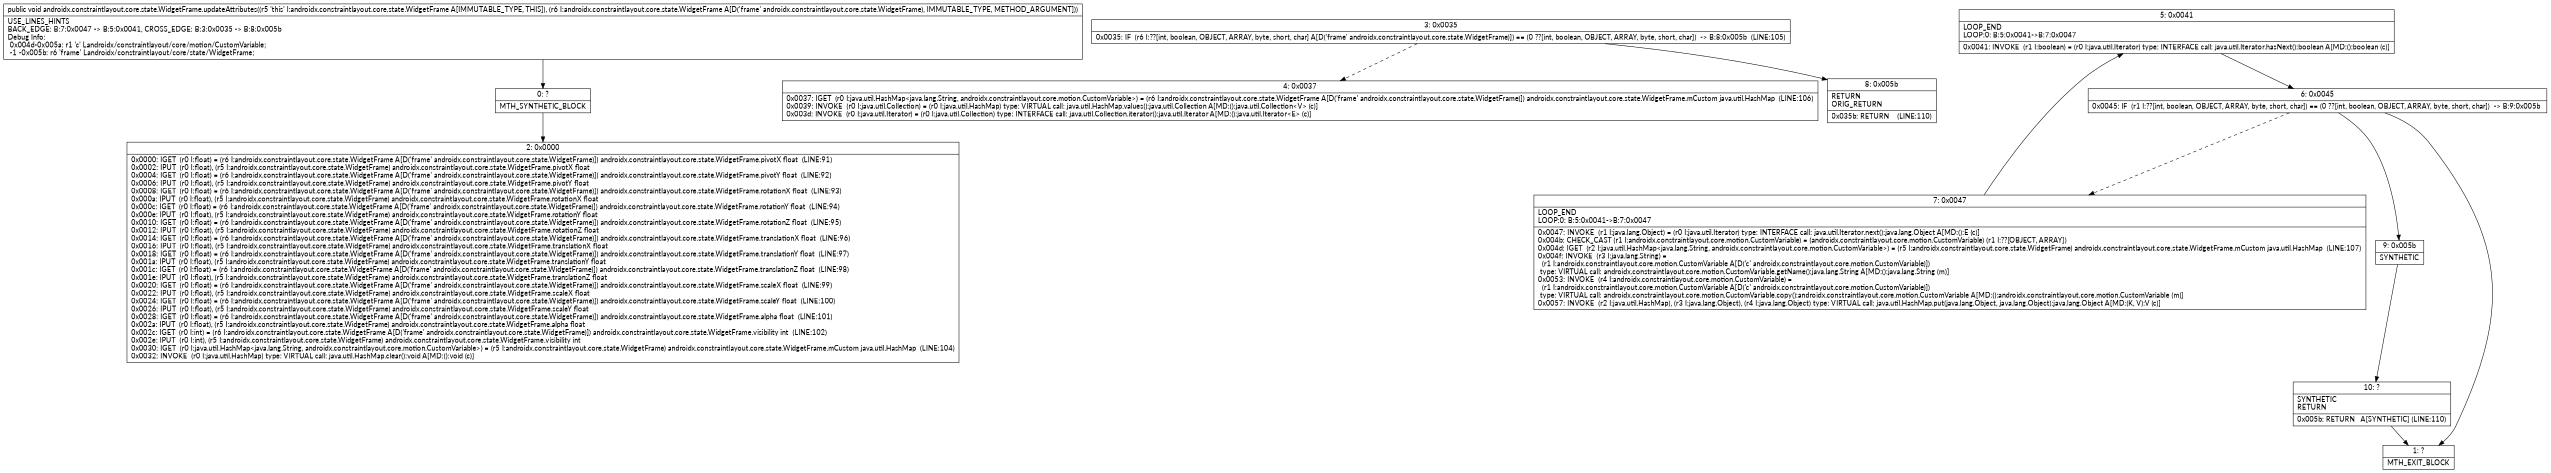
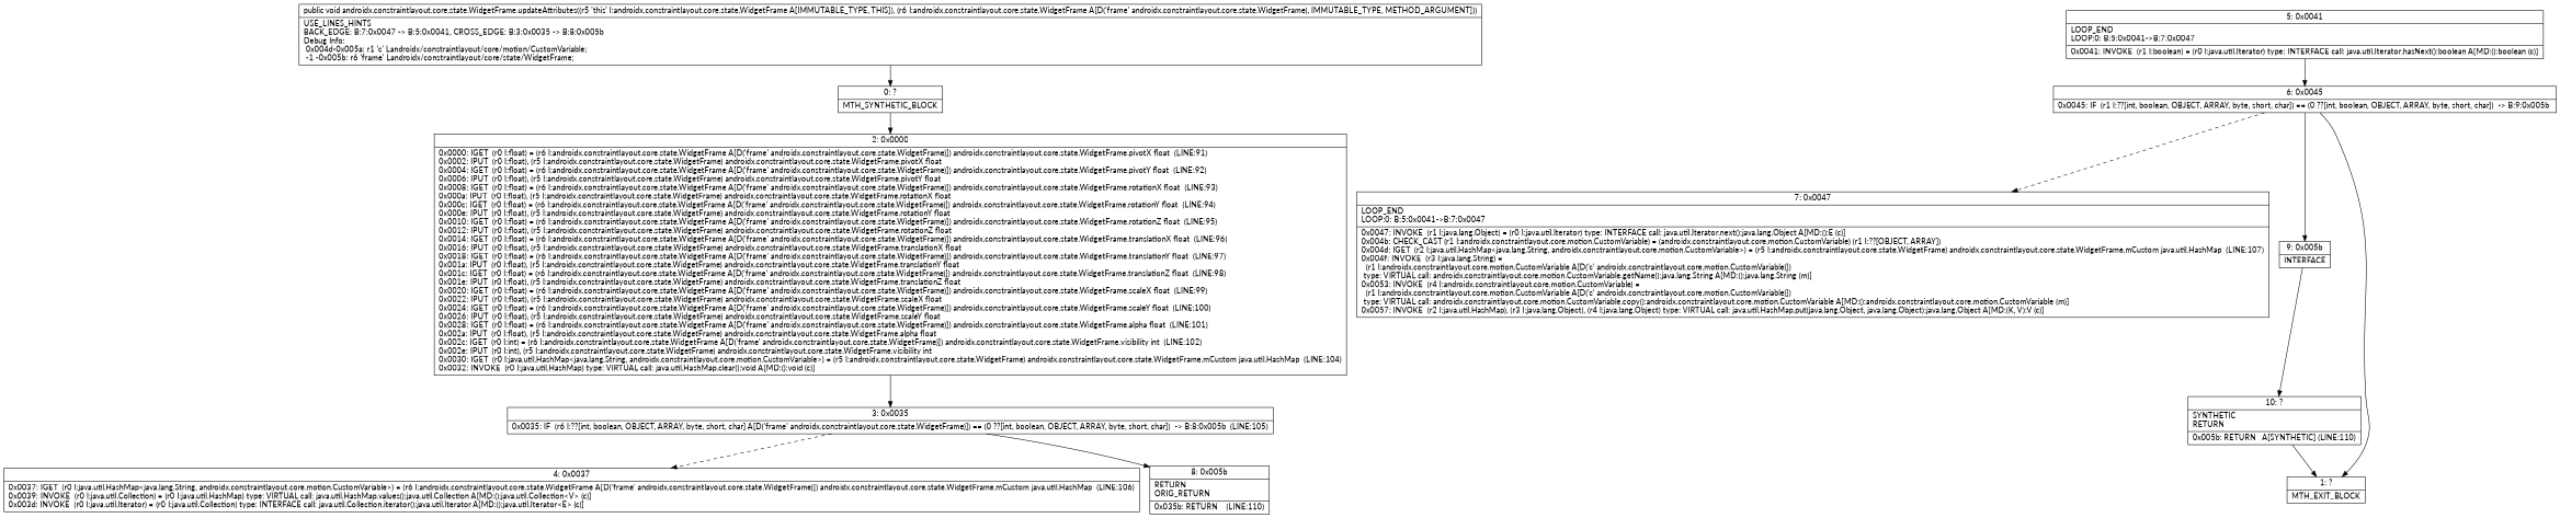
  digraph {
    fontname=Lato
    node [fontname=Lato shape=record]
    edge [fontname=Lato]
    n1 [label="{0\:\ ?|MTH_SYNTHETIC_BLOCK\l}"]
    n2 [label="{2\:\ 0x0000|0x0000: IGET  (r0 I:float) = (r6 I:androidx.constraintlayout.core.state.WidgetFrame A[D('frame' androidx.constraintlayout.core.state.WidgetFrame)]) androidx.constraintlayout.core.state.WidgetFrame.pivotX float  (LINE:91)\l0x0002: IPUT  (r0 I:float), (r5 I:androidx.constraintlayout.core.state.WidgetFrame) androidx.constraintlayout.core.state.WidgetFrame.pivotX float \l0x0004: IGET  (r0 I:float) = (r6 I:androidx.constraintlayout.core.state.WidgetFrame A[D('frame' androidx.constraintlayout.core.state.WidgetFrame)]) androidx.constraintlayout.core.state.WidgetFrame.pivotY float  (LINE:92)\l0x0006: IPUT  (r0 I:float), (r5 I:androidx.constraintlayout.core.state.WidgetFrame) androidx.constraintlayout.core.state.WidgetFrame.pivotY float \l0x0008: IGET  (r0 I:float) = (r6 I:androidx.constraintlayout.core.state.WidgetFrame A[D('frame' androidx.constraintlayout.core.state.WidgetFrame)]) androidx.constraintlayout.core.state.WidgetFrame.rotationX float  (LINE:93)\l0x000a: IPUT  (r0 I:float), (r5 I:androidx.constraintlayout.core.state.WidgetFrame) androidx.constraintlayout.core.state.WidgetFrame.rotationX float \l0x000c: IGET  (r0 I:float) = (r6 I:androidx.constraintlayout.core.state.WidgetFrame A[D('frame' androidx.constraintlayout.core.state.WidgetFrame)]) androidx.constraintlayout.core.state.WidgetFrame.rotationY float  (LINE:94)\l0x000e: IPUT  (r0 I:float), (r5 I:androidx.constraintlayout.core.state.WidgetFrame) androidx.constraintlayout.core.state.WidgetFrame.rotationY float \l0x0010: IGET  (r0 I:float) = (r6 I:androidx.constraintlayout.core.state.WidgetFrame A[D('frame' androidx.constraintlayout.core.state.WidgetFrame)]) androidx.constraintlayout.core.state.WidgetFrame.rotationZ float  (LINE:95)\l0x0012: IPUT  (r0 I:float), (r5 I:androidx.constraintlayout.core.state.WidgetFrame) androidx.constraintlayout.core.state.WidgetFrame.rotationZ float \l0x0014: IGET  (r0 I:float) = (r6 I:androidx.constraintlayout.core.state.WidgetFrame A[D('frame' androidx.constraintlayout.core.state.WidgetFrame)]) androidx.constraintlayout.core.state.WidgetFrame.translationX float  (LINE:96)\l0x0016: IPUT  (r0 I:float), (r5 I:androidx.constraintlayout.core.state.WidgetFrame) androidx.constraintlayout.core.state.WidgetFrame.translationX float \l0x0018: IGET  (r0 I:float) = (r6 I:androidx.constraintlayout.core.state.WidgetFrame A[D('frame' androidx.constraintlayout.core.state.WidgetFrame)]) androidx.constraintlayout.core.state.WidgetFrame.translationY float  (LINE:97)\l0x001a: IPUT  (r0 I:float), (r5 I:androidx.constraintlayout.core.state.WidgetFrame) androidx.constraintlayout.core.state.WidgetFrame.translationY float \l0x001c: IGET  (r0 I:float) = (r6 I:androidx.constraintlayout.core.state.WidgetFrame A[D('frame' androidx.constraintlayout.core.state.WidgetFrame)]) androidx.constraintlayout.core.state.WidgetFrame.translationZ float  (LINE:98)\l0x001e: IPUT  (r0 I:float), (r5 I:androidx.constraintlayout.core.state.WidgetFrame) androidx.constraintlayout.core.state.WidgetFrame.translationZ float \l0x0020: IGET  (r0 I:float) = (r6 I:androidx.constraintlayout.core.state.WidgetFrame A[D('frame' androidx.constraintlayout.core.state.WidgetFrame)]) androidx.constraintlayout.core.state.WidgetFrame.scaleX float  (LINE:99)\l0x0022: IPUT  (r0 I:float), (r5 I:androidx.constraintlayout.core.state.WidgetFrame) androidx.constraintlayout.core.state.WidgetFrame.scaleX float \l0x0024: IGET  (r0 I:float) = (r6 I:androidx.constraintlayout.core.state.WidgetFrame A[D('frame' androidx.constraintlayout.core.state.WidgetFrame)]) androidx.constraintlayout.core.state.WidgetFrame.scaleY float  (LINE:100)\l0x0026: IPUT  (r0 I:float), (r5 I:androidx.constraintlayout.core.state.WidgetFrame) androidx.constraintlayout.core.state.WidgetFrame.scaleY float \l0x0028: IGET  (r0 I:float) = (r6 I:androidx.constraintlayout.core.state.WidgetFrame A[D('frame' androidx.constraintlayout.core.state.WidgetFrame)]) androidx.constraintlayout.core.state.WidgetFrame.alpha float  (LINE:101)\l0x002a: IPUT  (r0 I:float), (r5 I:androidx.constraintlayout.core.state.WidgetFrame) androidx.constraintlayout.core.state.WidgetFrame.alpha float \l0x002c: IGET  (r0 I:int) = (r6 I:androidx.constraintlayout.core.state.WidgetFrame A[D('frame' androidx.constraintlayout.core.state.WidgetFrame)]) androidx.constraintlayout.core.state.WidgetFrame.visibility int  (LINE:102)\l0x002e: IPUT  (r0 I:int), (r5 I:androidx.constraintlayout.core.state.WidgetFrame) androidx.constraintlayout.core.state.WidgetFrame.visibility int \l0x0030: IGET  (r0 I:java.util.HashMap\<java.lang.String, androidx.constraintlayout.core.motion.CustomVariable\>) = (r5 I:androidx.constraintlayout.core.state.WidgetFrame) androidx.constraintlayout.core.state.WidgetFrame.mCustom java.util.HashMap  (LINE:104)\l0x0032: INVOKE  (r0 I:java.util.HashMap) type: VIRTUAL call: java.util.HashMap.clear():void A[MD:():void (c)]\l}"]
    n3 [label="{3\:\ 0x0035|0x0035: IF  (r6 I:??[int, boolean, OBJECT, ARRAY, byte, short, char] A[D('frame' androidx.constraintlayout.core.state.WidgetFrame)]) == (0 ??[int, boolean, OBJECT, ARRAY, byte, short, char])  \-\> B:8:0x005b  (LINE:105)\l}"]
    n4 [label="{4\:\ 0x0037|0x0037: IGET  (r0 I:java.util.HashMap\<java.lang.String, androidx.constraintlayout.core.motion.CustomVariable\>) = (r6 I:androidx.constraintlayout.core.state.WidgetFrame A[D('frame' androidx.constraintlayout.core.state.WidgetFrame)]) androidx.constraintlayout.core.state.WidgetFrame.mCustom java.util.HashMap  (LINE:106)\l0x0039: INVOKE  (r0 I:java.util.Collection) = (r0 I:java.util.HashMap) type: VIRTUAL call: java.util.HashMap.values():java.util.Collection A[MD:():java.util.Collection\<V\> (c)]\l0x003d: INVOKE  (r0 I:java.util.Iterator) = (r0 I:java.util.Collection) type: INTERFACE call: java.util.Collection.iterator():java.util.Iterator A[MD:():java.util.Iterator\<E\> (c)]\l}"]
    n5 [label="{8\:\ 0x005b|RETURN\lORIG_RETURN\l|0x035b: RETURN    (LINE:110)\l}"]
    n6 [label="{5\:\ 0x0041|LOOP_END\lLOOP:0: B:5:0x0041\-\>B:7:0x0047\l|0x0041: INVOKE  (r1 I:boolean) = (r0 I:java.util.Iterator) type: INTERFACE call: java.util.Iterator.hasNext():boolean A[MD:():boolean (c)]\l}"]
    n7 [label="{6\:\ 0x0045|0x0045: IF  (r1 I:??[int, boolean, OBJECT, ARRAY, byte, short, char]) == (0 ??[int, boolean, OBJECT, ARRAY, byte, short, char])  \-\> B:9:0x005b \l}"]
    n8 [label="{7\:\ 0x0047|LOOP_END\lLOOP:0: B:5:0x0041\-\>B:7:0x0047\l|0x0047: INVOKE  (r1 I:java.lang.Object) = (r0 I:java.util.Iterator) type: INTERFACE call: java.util.Iterator.next():java.lang.Object A[MD:():E (c)]\l0x004b: CHECK_CAST (r1 I:androidx.constraintlayout.core.motion.CustomVariable) = (androidx.constraintlayout.core.motion.CustomVariable) (r1 I:??[OBJECT, ARRAY]) \l0x004d: IGET  (r2 I:java.util.HashMap\<java.lang.String, androidx.constraintlayout.core.motion.CustomVariable\>) = (r5 I:androidx.constraintlayout.core.state.WidgetFrame) androidx.constraintlayout.core.state.WidgetFrame.mCustom java.util.HashMap  (LINE:107)\l0x004f: INVOKE  (r3 I:java.lang.String) = \l  (r1 I:androidx.constraintlayout.core.motion.CustomVariable A[D('c' androidx.constraintlayout.core.motion.CustomVariable)])\l type: VIRTUAL call: androidx.constraintlayout.core.motion.CustomVariable.getName():java.lang.String A[MD:():java.lang.String (m)]\l0x0053: INVOKE  (r4 I:androidx.constraintlayout.core.motion.CustomVariable) = \l  (r1 I:androidx.constraintlayout.core.motion.CustomVariable A[D('c' androidx.constraintlayout.core.motion.CustomVariable)])\l type: VIRTUAL call: androidx.constraintlayout.core.motion.CustomVariable.copy():androidx.constraintlayout.core.motion.CustomVariable A[MD:():androidx.constraintlayout.core.motion.CustomVariable (m)]\l0x0057: INVOKE  (r2 I:java.util.HashMap), (r3 I:java.lang.Object), (r4 I:java.lang.Object) type: VIRTUAL call: java.util.HashMap.put(java.lang.Object, java.lang.Object):java.lang.Object A[MD:(K, V):V (c)]\l}"]
-   n9 [label="{9\:\ 0x005b|SYNTHETIC\l}"]
+   n9 [label="{9\:\ 0x005b|INTERFACE\l}"]
    n10 [label="{1\:\ ?|MTH_EXIT_BLOCK\l}"]
    n11 [label="{10\:\ ?|SYNTHETIC\lRETURN\l|0x005b: RETURN   A[SYNTHETIC] (LINE:110)\l}"]
    n12 [label="{public void androidx.constraintlayout.core.state.WidgetFrame.updateAttributes((r5 'this' I:androidx.constraintlayout.core.state.WidgetFrame A[IMMUTABLE_TYPE, THIS]), (r6 I:androidx.constraintlayout.core.state.WidgetFrame A[D('frame' androidx.constraintlayout.core.state.WidgetFrame), IMMUTABLE_TYPE, METHOD_ARGUMENT]))  | USE_LINES_HINTS\lBACK_EDGE: B:7:0x0047 \-\> B:5:0x0041, CROSS_EDGE: B:3:0x0035 \-\> B:8:0x005b\lDebug Info:\l  0x004d\-0x005a: r1 'c' Landroidx\/constraintlayout\/core\/motion\/CustomVariable;\l  \-1 \-0x005b: r6 'frame' Landroidx\/constraintlayout\/core\/state\/WidgetFrame;\l}"]
    n1 -> n2
+   n2 -> n3
    n3 -> n4 [style=dashed]
    n3 -> n5
    n6 -> n7
    n7 -> n8 [style=dashed]
    n7 -> n9
    n7 -> n10
-   n8 -> n6
    n9 -> n11
    n11 -> n10
    n12 -> n1
  }
